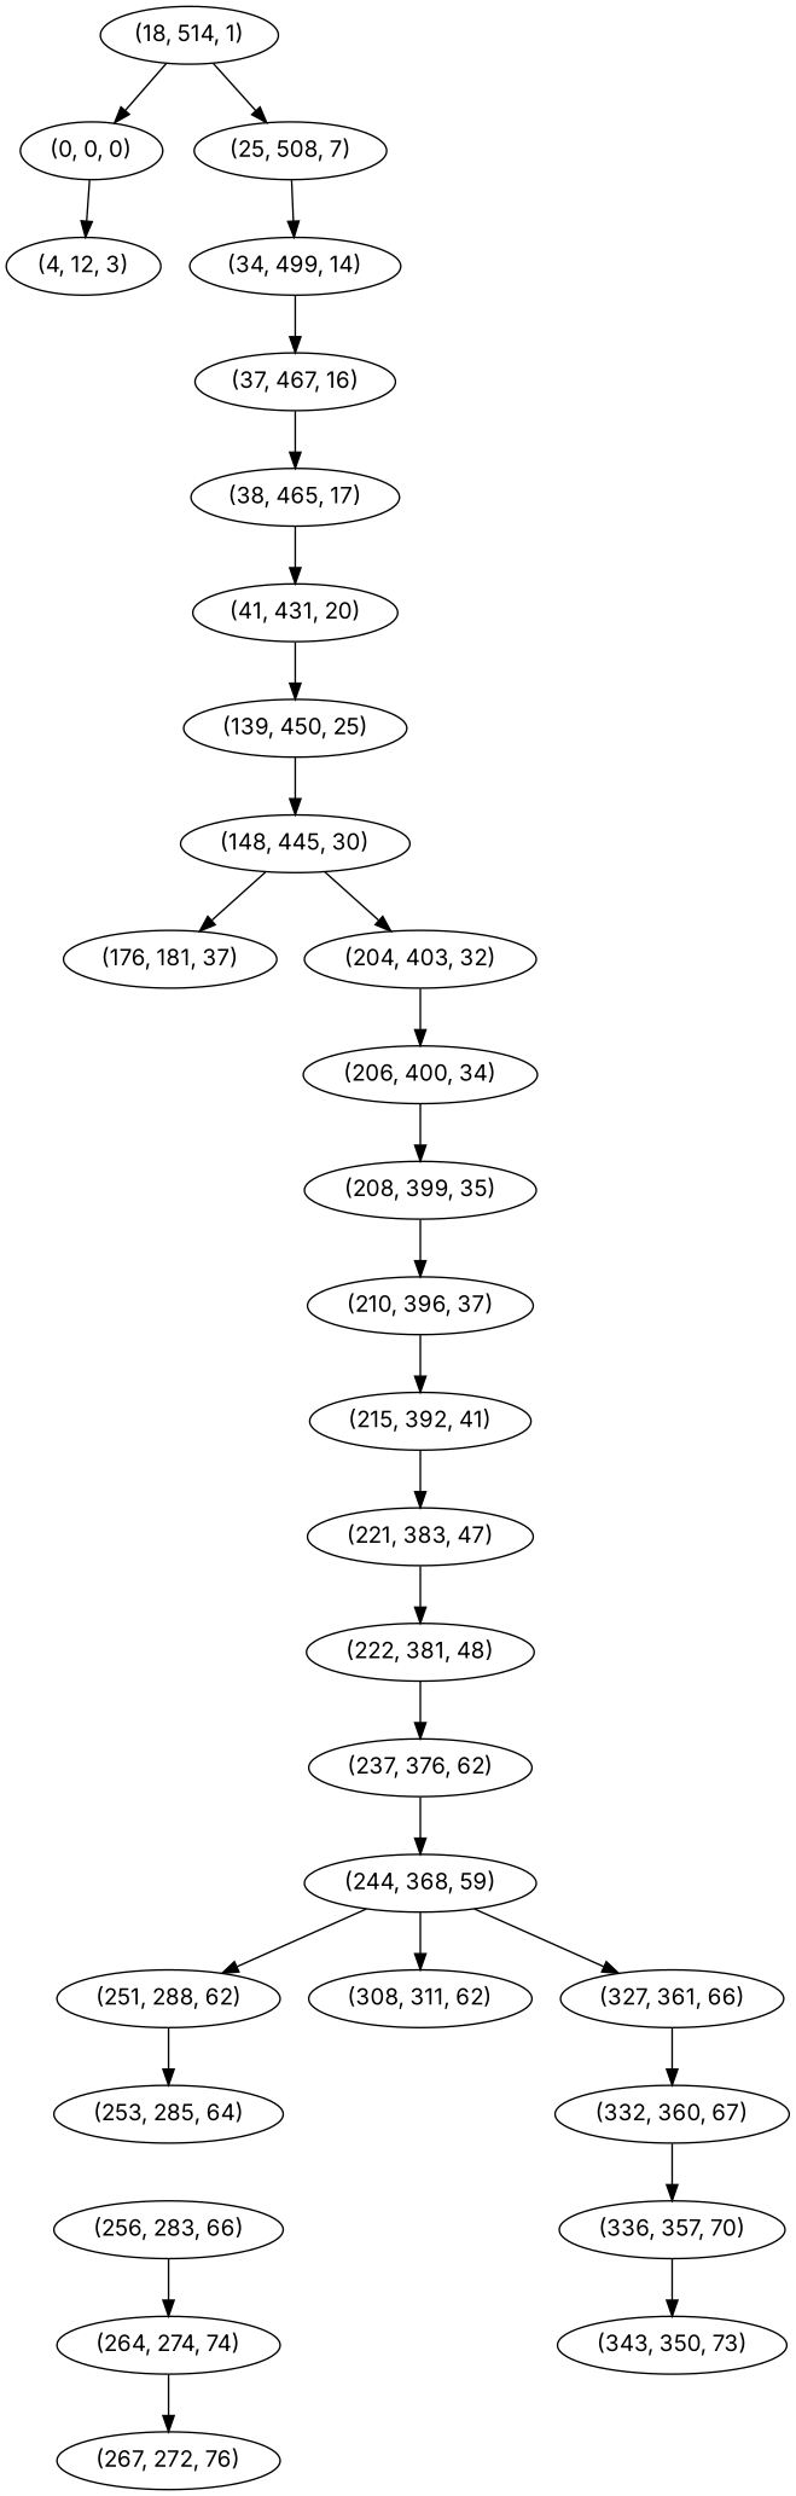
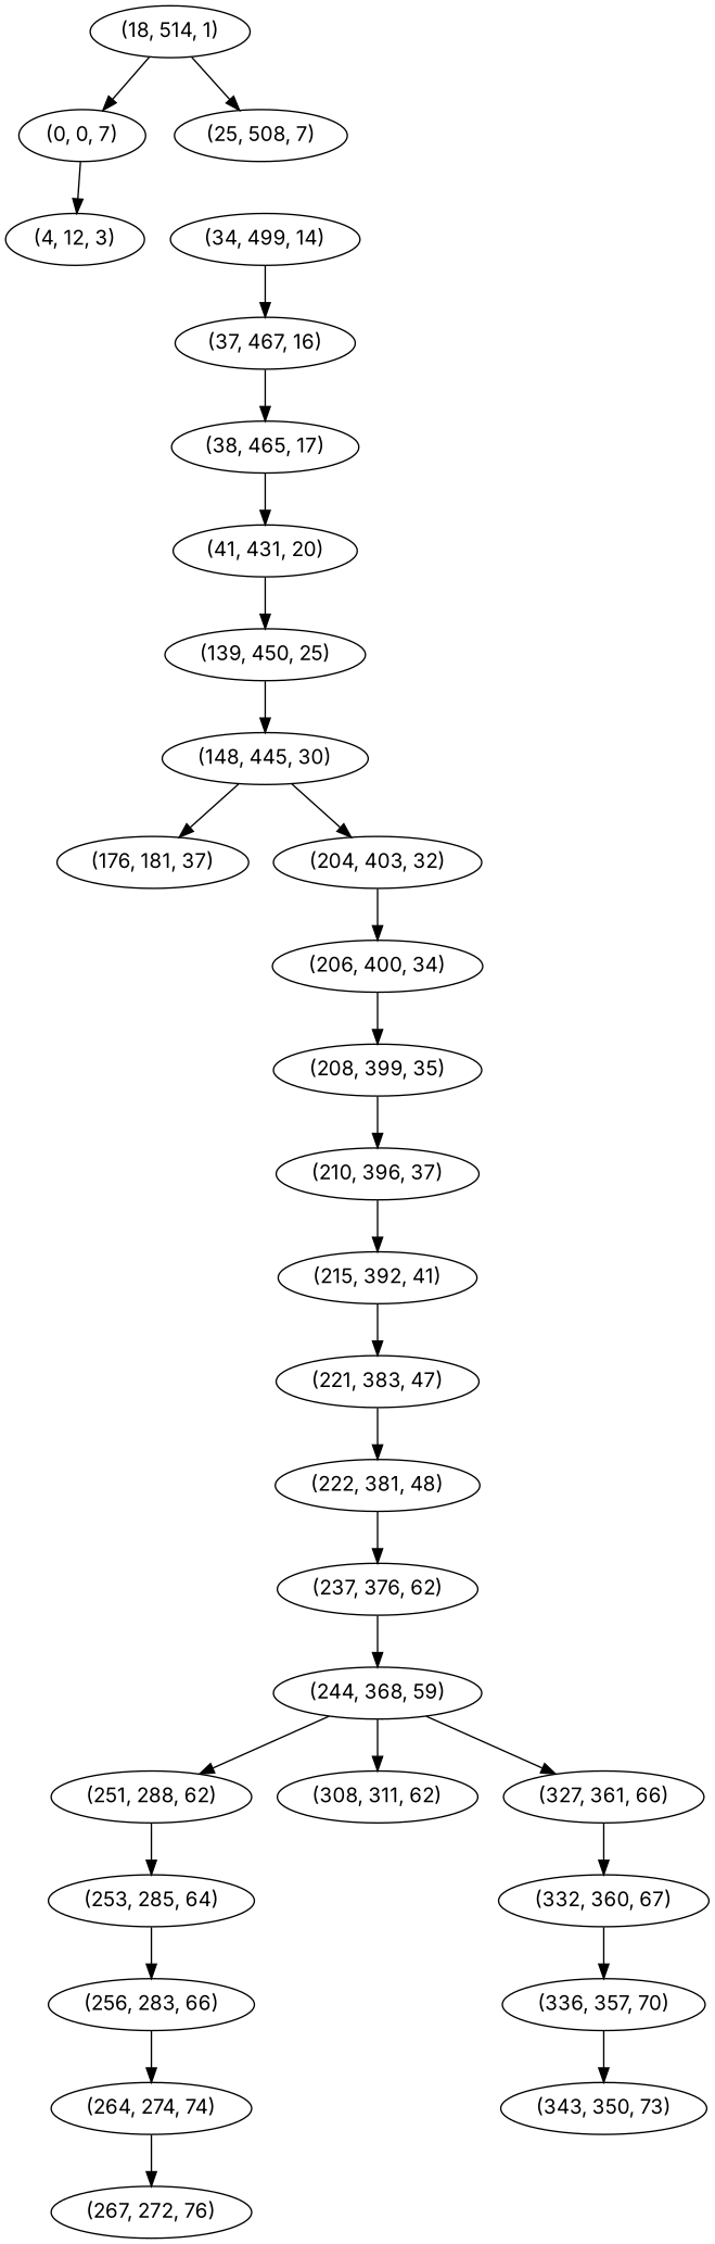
  digraph {
    fontname=Inter
    node [fontname=Inter]
    edge [fontname=Inter]
-   "(0, 0, 0)"
+   "(0, 0, 0)" [label="(0, 0, 7)"]
    "(4, 12, 3)"
    "(18, 514, 1)"
    "(25, 508, 7)"
    "(34, 499, 14)"
    "(37, 467, 16)"
    "(38, 465, 17)"
    n8 [label="(41, 431, 20)"]
    "(139, 450, 25)"
    "(148, 445, 30)"
    "(176, 181, 37)"
    "(204, 403, 32)"
    "(206, 400, 34)"
    "(208, 399, 35)"
    "(210, 396, 37)"
    "(215, 392, 41)"
    "(221, 383, 47)"
    "(222, 381, 48)"
    n19 [label="(237, 376, 62)"]
    "(244, 368, 59)"
    "(251, 288, 62)"
    "(308, 311, 62)"
    "(327, 361, 66)"
    "(253, 285, 64)"
    "(332, 360, 67)"
    "(256, 283, 66)"
    "(264, 274, 74)"
    "(267, 272, 76)"
    "(336, 357, 70)"
    "(343, 350, 73)"
    "(0, 0, 0)" -> "(4, 12, 3)"
    "(18, 514, 1)" -> "(0, 0, 0)"
    "(18, 514, 1)" -> "(25, 508, 7)"
-   "(25, 508, 7)" -> "(34, 499, 14)"
    "(34, 499, 14)" -> "(37, 467, 16)"
    "(37, 467, 16)" -> "(38, 465, 17)"
    "(38, 465, 17)" -> n8
    n8 -> "(139, 450, 25)"
    "(139, 450, 25)" -> "(148, 445, 30)"
    "(148, 445, 30)" -> "(176, 181, 37)"
    "(148, 445, 30)" -> "(204, 403, 32)"
    "(204, 403, 32)" -> "(206, 400, 34)"
    "(206, 400, 34)" -> "(208, 399, 35)"
    "(208, 399, 35)" -> "(210, 396, 37)"
    "(210, 396, 37)" -> "(215, 392, 41)"
    "(215, 392, 41)" -> "(221, 383, 47)"
    "(221, 383, 47)" -> "(222, 381, 48)"
    "(222, 381, 48)" -> n19
    n19 -> "(244, 368, 59)"
    "(244, 368, 59)" -> "(251, 288, 62)"
    "(244, 368, 59)" -> "(308, 311, 62)"
    "(244, 368, 59)" -> "(327, 361, 66)"
    "(251, 288, 62)" -> "(253, 285, 64)"
    "(327, 361, 66)" -> "(332, 360, 67)"
+   "(253, 285, 64)" -> "(256, 283, 66)"
    "(332, 360, 67)" -> "(336, 357, 70)"
    "(256, 283, 66)" -> "(264, 274, 74)"
    "(264, 274, 74)" -> "(267, 272, 76)"
    "(336, 357, 70)" -> "(343, 350, 73)"
  }
